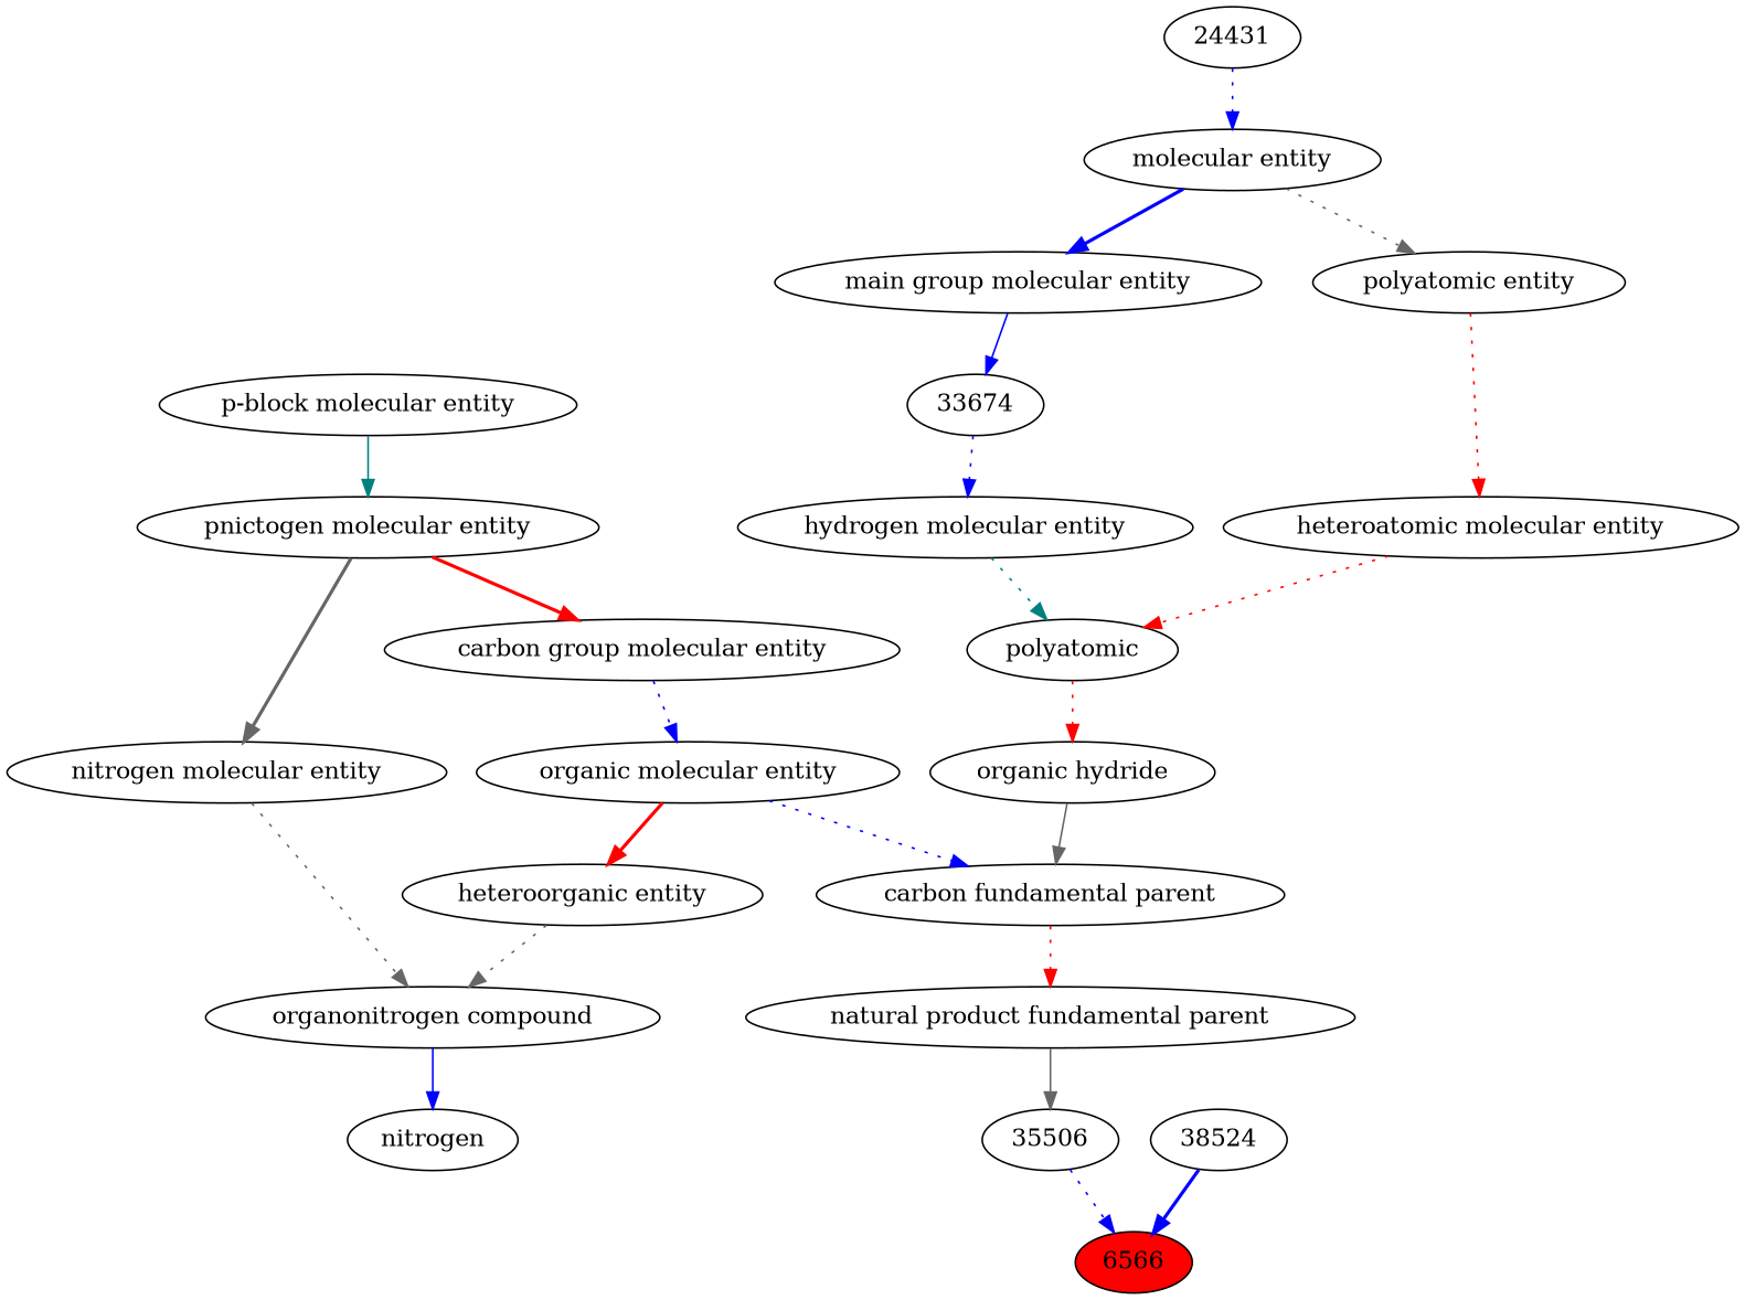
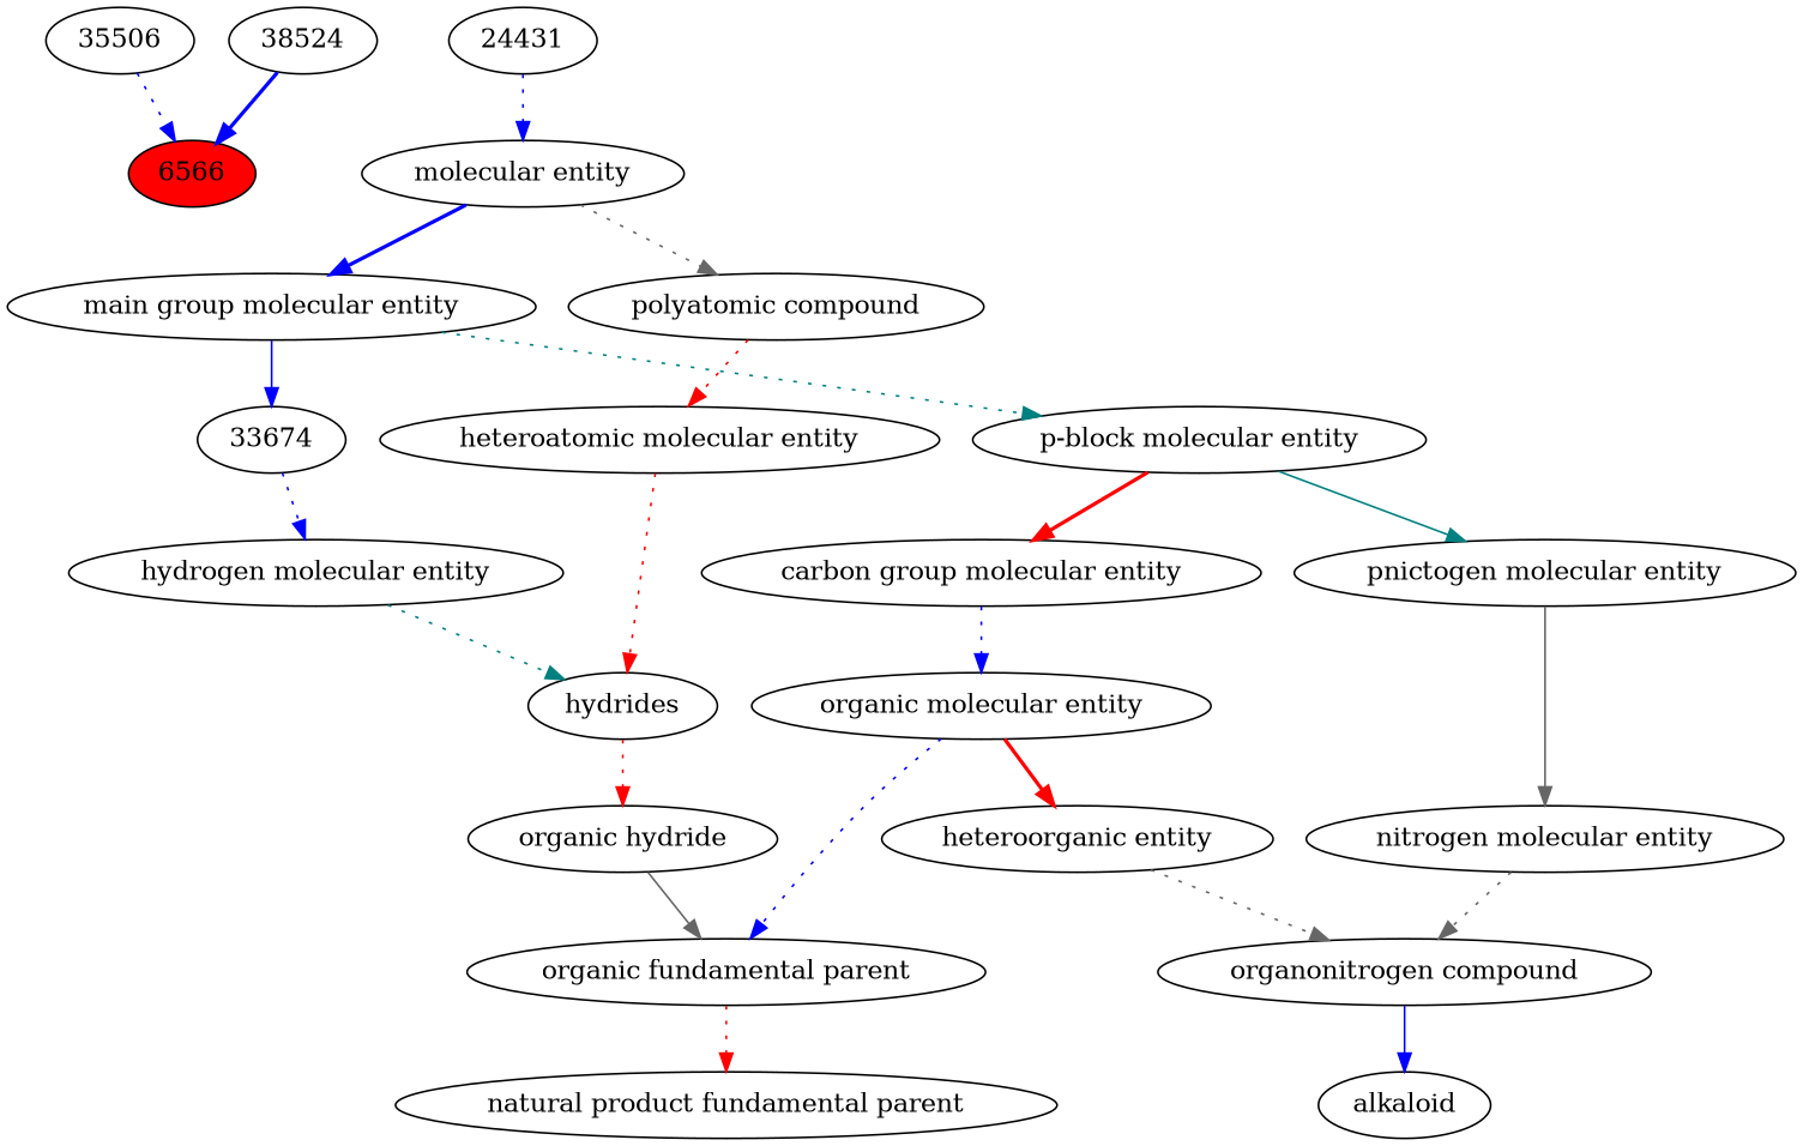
  digraph {
    edge [color=blue style=dotted]
    n1 [fillcolor=red label=6566 style=filled]
    n2 [label=35506]
    n3 [label=38524]
    n4 [label="natural product fundamental parent"]
-   n5 [label=nitrogen]
-   n6 [label="carbon fundamental parent"]
+   n5 [label=alkaloid]
+   n6 [label="organic fundamental parent"]
    n7 [label="organonitrogen compound"]
    n8 [label="organic molecular entity"]
    n9 [label="heteroorganic entity"]
    n10 [label="organic hydride"]
    n11 [label="nitrogen molecular entity"]
    n12 [label="carbon group molecular entity"]
-   n13 [label=polyatomic]
+   n13 [label=hydrides]
    n14 [label="pnictogen molecular entity"]
    n15 [label="p-block molecular entity"]
    n16 [label="hydrogen molecular entity"]
    n17 [label="heteroatomic molecular entity"]
    n18 [label="main group molecular entity"]
    n19 [label=33674]
-   n20 [label="polyatomic entity"]
+   n20 [label="polyatomic compound"]
    n21 [label="molecular entity"]
    n22 [label=24431]
    n2 -> n1
    n3 -> n1 [style=bold]
-   n4 -> n2 [color=gray40 style=solid]
    n6 -> n4 [color=red]
    n7 -> n5 [style=solid]
    n8 -> n6
    n8 -> n9 [color=red style=bold]
    n9 -> n7 [color=gray40]
    n10 -> n6 [color=gray40 style=solid]
    n11 -> n7 [color=gray40]
    n12 -> n8
    n13 -> n10 [color=red]
-   n14 -> n11 [color=gray40 style=bold]
-   n14 -> n12 [color=red style=bold]
+   n14 -> n11 [color=gray40 style=solid]
+   n15 -> n12 [color=red style=bold]
    n15 -> n14 [color=teal style=solid]
    n16 -> n13 [color=teal]
    n17 -> n13 [color=red]
+   n18 -> n15 [color=teal]
    n18 -> n19 [style=solid]
    n19 -> n16
    n20 -> n17 [color=red]
    n21 -> n18 [style=bold]
    n21 -> n20 [color=gray40]
    n22 -> n21
  }
